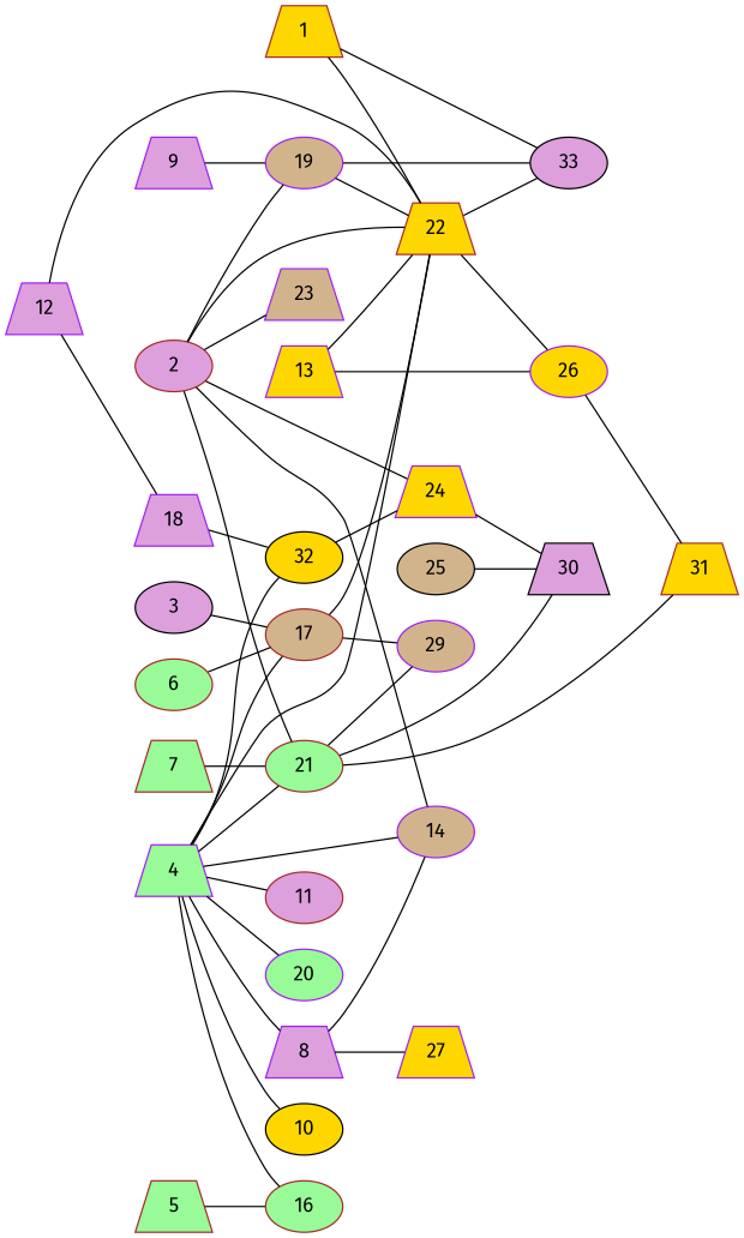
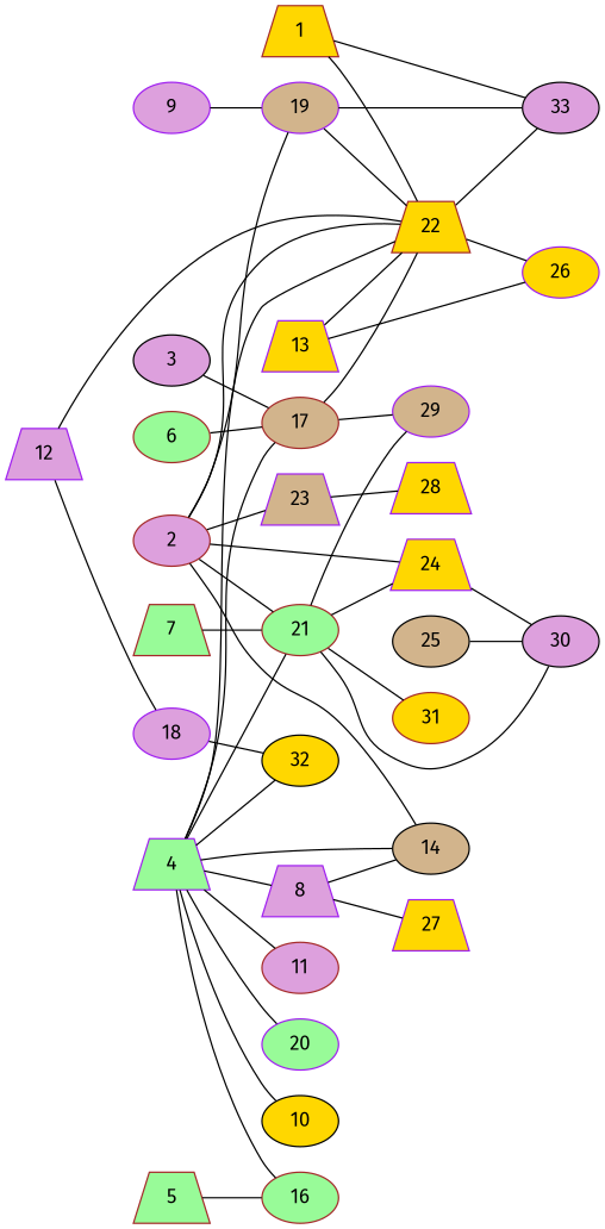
  graph {
    fontname="Fira Sans"
    rankdir=LR
    node [color=purple fillcolor=gold fontname="Fira Sans" shape=ellipse style=filled]
    edge [fontname="Fira Sans" weight=1.0]
    1 [color=brown shape=trapezium]
    22 [color=brown shape=trapezium]
    33 [color=black fillcolor=plum]
    26
    2 [color=brown fillcolor=plum]
-   14 [fillcolor=tan]
+   14 [color=black fillcolor=tan]
    19 [fillcolor=tan]
    21 [color=brown fillcolor=palegreen]
    23 [fillcolor=tan shape=trapezium]
    24 [shape=trapezium]
-   30 [color=black fillcolor=plum shape=trapezium]
+   30 [color=black fillcolor=plum]
    29 [fillcolor=tan]
-   31 [color=brown shape=trapezium]
+   31 [color=brown]
+   28 [shape=trapezium]
    3 [color=black fillcolor=plum]
    17 [color=brown fillcolor=tan]
    4 [fillcolor=palegreen shape=trapezium]
    8 [fillcolor=plum shape=trapezium]
    10 [color=black]
    11 [color=brown fillcolor=plum]
    16 [color=brown fillcolor=palegreen]
    20 [fillcolor=palegreen]
    32 [color=black]
    27 [shape=trapezium]
    5 [color=brown fillcolor=palegreen shape=trapezium]
    6 [color=brown fillcolor=palegreen]
    7 [color=brown fillcolor=palegreen shape=trapezium]
-   9 [fillcolor=plum shape=trapezium]
+   9 [fillcolor=plum]
    12 [fillcolor=plum shape=trapezium]
-   18 [fillcolor=plum shape=trapezium]
+   18 [fillcolor=plum]
    13 [shape=trapezium]
    25 [color=black fillcolor=tan]
    1 -- 22
    1 -- 33
    22 -- 33
    22 -- 26
-   26 -- 31
    2 -- 22
    2 -- 14
    2 -- 19
    2 -- 21
    2 -- 23
    2 -- 24
    19 -- 22
    19 -- 33
-   32 -- 24
+   21 -- 24
    21 -- 30
    21 -- 29
    21 -- 31
+   23 -- 28
    24 -- 30
    3 -- 17
    17 -- 22
    17 -- 29
    4 -- 22
    4 -- 14
    4 -- 21
    4 -- 17
    4 -- 8
    4 -- 10
    4 -- 11
    4 -- 16
    4 -- 20
    4 -- 32
    8 -- 14
    8 -- 27
    5 -- 16
    6 -- 17
    7 -- 21
    9 -- 19
    12 -- 22
    12 -- 18
    18 -- 32
    13 -- 22
    13 -- 26
    25 -- 30
  }
